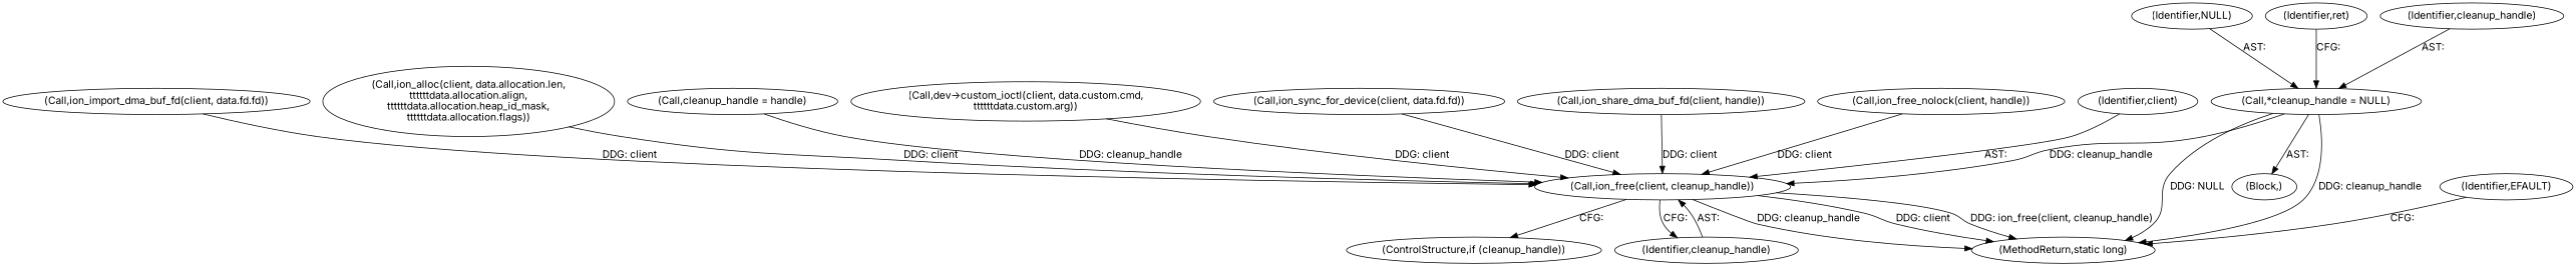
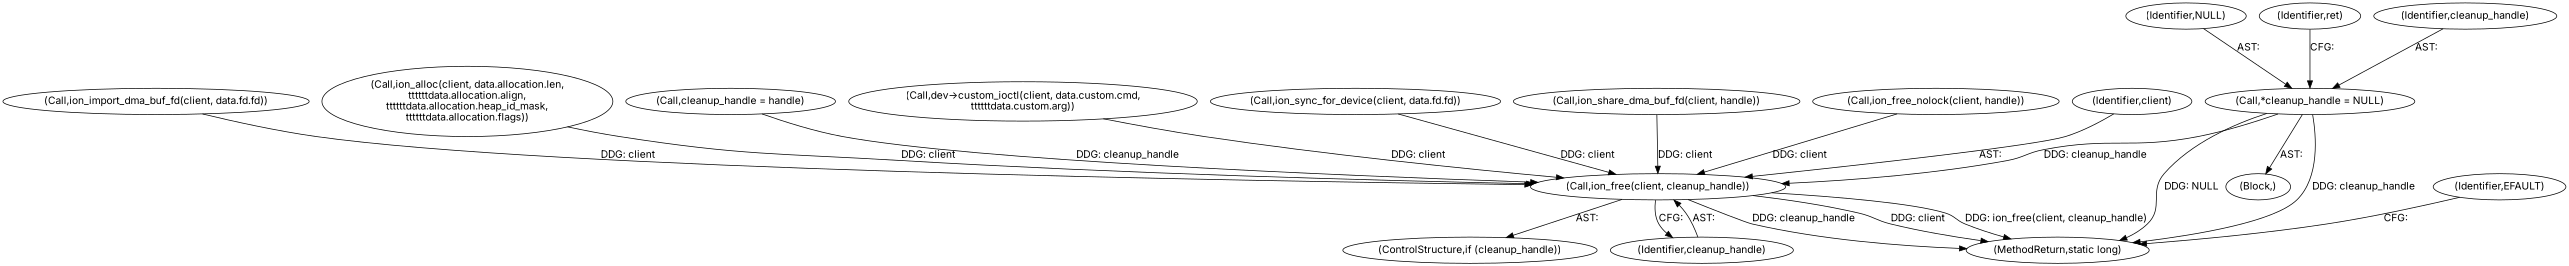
  digraph {
    fontname=Inter
    node [fontname=Inter]
    edge [fontname=Inter]
    n1 [label="(Call,*cleanup_handle = NULL)"]
    n2 [label="(Call,ion_free(client, cleanup_handle))"]
    n3 [label="(Block,)"]
    n4 [label="(MethodReturn,static long)"]
    n5 [label="(ControlStructure,if (cleanup_handle))"]
    n6 [label="(Identifier,cleanup_handle)"]
    n7 [label="(Identifier,NULL)"]
    n8 [label="(Call,ion_share_dma_buf_fd(client, handle))"]
    n9 [label="(Identifier,ret)"]
    n10 [label="(Call,ion_free_nolock(client, handle))"]
    n11 [label="(Identifier,client)"]
    n12 [label="(Call,ion_import_dma_buf_fd(client, data.fd.fd))"]
    n13 [label="(Call,ion_alloc(client, data.allocation.len,\n\t\t\t\t\t\tdata.allocation.align,\n\t\t\t\t\t\tdata.allocation.heap_id_mask,\n\t\t\t\t\t\tdata.allocation.flags))"]
    n14 [label="(Identifier,EFAULT)"]
    n15 [label="(Identifier,cleanup_handle)"]
    n16 [label="(Call,cleanup_handle = handle)"]
    n17 [label="(Call,dev->custom_ioctl(client, data.custom.cmd,\n\t\t\t\t\t\tdata.custom.arg))"]
    n18 [label="(Call,ion_sync_for_device(client, data.fd.fd))"]
    n1 -> n2 [label="DDG: cleanup_handle"]
    n1 -> n3 [label="AST: "]
    n1 -> n4 [label="DDG: NULL"]
    n1 -> n4 [label="DDG: cleanup_handle"]
    n2 -> n4 [label="DDG: client"]
    n2 -> n4 [label="DDG: ion_free(client, cleanup_handle)"]
    n2 -> n4 [label="DDG: cleanup_handle"]
-   n2 -> n5 [label="CFG: "]
+   n2 -> n5 [label="AST: "]
    n2 -> n6 [label="CFG: "]
    n6 -> n2 [label="AST: "]
    n7 -> n1 [label="AST: "]
    n8 -> n2 [label="DDG: client"]
    n9 -> n1 [label="CFG: "]
    n10 -> n2 [label="DDG: client"]
    n11 -> n2 [label="AST: "]
    n12 -> n2 [label="DDG: client"]
    n13 -> n2 [label="DDG: client"]
    n14 -> n4 [label="CFG: "]
    n15 -> n1 [label="AST: "]
    n16 -> n2 [label="DDG: cleanup_handle"]
    n17 -> n2 [label="DDG: client"]
    n18 -> n2 [label="DDG: client"]
  }
